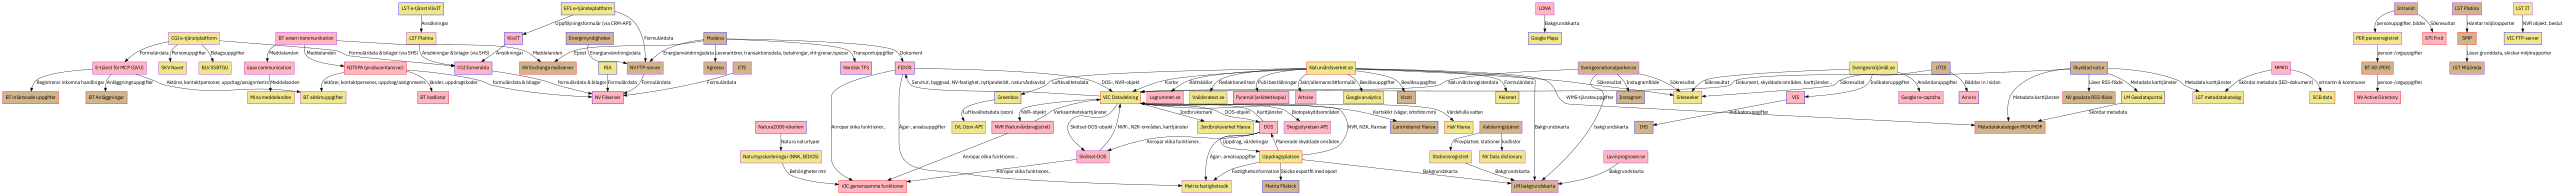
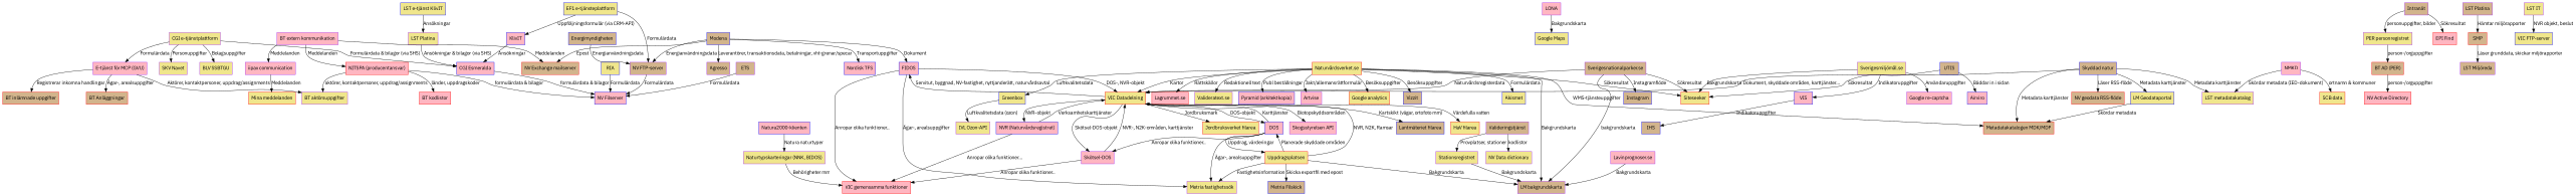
  digraph {
    fontname="IBM Plex Sans"
    rankdir=TB
    node [color=purple fillcolor=khaki fontname="IBM Plex Sans" labelStyle="font: 300 14px 'Helvetica Neue', Helvetica" rx=5 ry=5 shape=box style=filled]
    edge [fontname="IBM Plex Sans" labelStyle="font: 300 14px 'Helvetica Neue', Helvetica"]
    n1 [color=blue label="EF1 e-tjänsteplattform"]
    n2 [fillcolor=tan label="NV FTP-server"]
    n3 [color=blue fillcolor=lightpink label=KlivIT]
    n4 [color=blue fillcolor=lightpink label="NV Filserver"]
    n5 [color=blue fillcolor=lightpink label="CGI Esmeralda"]
    n6 [fillcolor=tan label=ETS]
    n7 [color=blue label="LST e-tjänst KlivIT"]
    n8 [label="LST Platina"]
    n9 [fillcolor=lightpink label=LONA]
    n10 [color=blue label="Google Maps"]
    n11 [color=red fillcolor=lightpink label="NITSPA (producentansvar)"]
    n12 [color=red fillcolor=lightpink label="BT kodlistor"]
    n13 [label="BT aktörsuppgifter"]
    n14 [fillcolor=lightpink label="BT extern kommunikation"]
    n15 [fillcolor=lightpink label="iipax communication"]
    n16 [color=red fillcolor=tan label="NV Exchange mailserver"]
    n17 [label="CGI e-tjänstplattform"]
    n18 [fillcolor=lightpink label="E-tjänst för MCP (GVU)"]
    n19 [label="SKV Navet"]
    n20 [label="BLV SSBTGU"]
    n21 [color=red fillcolor=tan label="BT inlämnade uppgifter"]
    n22 [color=red fillcolor=tan label="BT Anläggningar"]
    n23 [color=red label="Mina meddelanden"]
    n24 [label="PER personregistret"]
    n25 [color=red fillcolor=tan label="BT AD (PER)"]
    n26 [color=red fillcolor=lightpink label="NV Active Directory"]
    n27 [color=blue label=Greenbox]
    n28 [label="IVL Ozon-API"]
    n29 [color=blue fillcolor=tan label=IHS]
    n30 [color=blue fillcolor=lightpink label=VIS]
    n31 [label="Sverigesmiljömål.se"]
    n32 [color=red label=Siteseeker]
    n33 [fillcolor=lightpink label="Google re-captcha"]
    n34 [fillcolor=lightpink label="Lavinprognoser.se"]
    n35 [fillcolor=tan label="LM bakgrundskarta"]
    n36 [color=blue label="LM Geodataportal"]
    n37 [color=red fillcolor=tan label="Metadatakatalogen MDK/MDP"]
    n38 [color=red label="SCB data"]
    n39 [fillcolor=lightpink label=NMKD]
    n40 [label="LST metadatakatalog"]
    n41 [color=blue label=RIA]
    n42 [color=red fillcolor=tan label=SMP]
    n43 [fillcolor=tan label="LST Miljöreda"]
    n44 [fillcolor=tan label="LST Platina"]
    n45 [label=Stationsregistret]
    n46 [color=blue fillcolor=tan label=UTIS]
    n47 [color=blue fillcolor=lightpink label=Airviro]
    n48 [fillcolor=tan label="Valideringstjänst"]
    n49 [label="NV Data dictionary"]
    n50 [color=red fillcolor=lightpink label="EPI Find"]
    n51 [fillcolor=tan label="Intranät"]
    n52 [color=red label="Naturvårdsverket.se"]
    n53 [fillcolor=lightpink label=Artvise]
    n54 [color=red label="VIC Datadelning"]
    n55 [color=red fillcolor=lightpink label="Lagrummet.se"]
    n56 [label="Valideratext.se"]
    n57 [color=blue fillcolor=lightpink label="Pyramid (arkitektkopia)"]
    n58 [color=red label="Google analytics"]
    n59 [color=blue fillcolor=tan label=Vizzit]
    n60 [color=blue label=Akismet]
    n61 [color=blue fillcolor=lightpink label=FIDOS]
    n62 [fillcolor=lightpink label="Skogsstyrelsen API"]
    n63 [color=blue fillcolor=lightpink label=DOS]
    n64 [color=blue fillcolor=lightpink label="NVR (Naturvårdsregistret)"]
    n65 [fillcolor=lightpink label="Skötsel-DOS"]
    n66 [color=blue fillcolor=tan label="Lantmäteriet filarea"]
    n67 [color=red label="HaV filarea"]
    n68 [color=red label="Jordbruksverket filarea"]
    n69 [label="Metria fastighetssök"]
    n70 [color=red fillcolor=lightpink label="VIC gemensamma funktioner"]
    n71 [color=red label=Uppdragsplatsen]
    n72 [fillcolor=tan label="Sverigesnationalparker.se"]
    n73 [color=blue fillcolor=tan label=Instagram]
    n74 [color=blue fillcolor=tan label=Modena]
    n75 [fillcolor=tan label=Agresso]
    n76 [color=blue fillcolor=lightpink label="Nordisk TFS"]
    n77 [color=blue fillcolor=tan label=Energimyndigheten]
    n78 [color=blue label="VIC FTP-server"]
    n79 [label="LST IT"]
    n80 [color=blue fillcolor=tan label="Metria Filskick"]
    n81 [label="Naturtypskarteringar (NNK, BIDOS)"]
    n82 [color=blue fillcolor=lightpink label="Natura2000-klienten"]
    n83 [color=blue fillcolor=tan label="Skyddad natur"]
    n84 [color=red fillcolor=tan label="NV geodata RSS-flöde"]
    n1 -> n2 [label="Formulärdata"]
    n1 -> n3 [label="Uppföljningsformulär (via CRM-API)"]
    n2 -> n4 [label="Formulärdata"]
    n3 -> n5 [label="Ansökningar"]
    n5 -> n4 [label="formulärdata & bilagor"]
    n6 -> n4 [label="Formulärdata"]
    n7 -> n8 [label="Ansökningar"]
    n8 -> n5 [label="Ansökningar & bilagor (via SHS)"]
    n9 -> n10 [label=Bakgrundskarta]
    n11 -> n4 [label="formulärdata & bilagor"]
    n11 -> n12 [label="länder, uppdragskoder"]
    n11 -> n13 [label="aktörer, kontaktpersoner, uppdrag/assignments"]
    n14 -> n11 [label=Meddelanden]
    n14 -> n15 [label=Meddelanden]
    n14 -> n16 [label=Meddelanden]
    n15 -> n23 [label=Meddelanden]
    n17 -> n5 [label="Formulärdata & bilagor (via SHS)"]
    n17 -> n18 [label="Formulärdata"]
    n17 -> n19 [label=Personuppgifter]
    n17 -> n20 [label=Bolagsuppgifter]
    n18 -> n13 [label="Aktörer, kontaktpersoner, uppdrag/assignments"]
    n18 -> n21 [label="Registrerar inkomna handlingar"]
-   n18 -> n22 [label="Anläggningsuppgifter"]
+   n18 -> n22 [label="Ägar-, arealsuppgifter"]
    n24 -> n25 [label="person-/orguppgifter"]
    n25 -> n26 [label="person-/orguppgifter"]
    n27 -> n28 [label="Luftkvalitetsdata (ozon)"]
    n30 -> n29 [label=Indikatoruppgifter]
    n31 -> n30 [label=Indikatoruppgifter]
-   n31 -> n32 [label="Sökresultat"]
+   n31 -> n32 [label=Bakgrundskarta]
    n31 -> n33 [label="Användaruppgifter"]
    n34 -> n35 [label=Bakgrundskarta]
    n36 -> n37 [label="Skördar metadata"]
    n39 -> n38 [label="ortnamn & kommuner"]
    n39 -> n40 [label="Skördar metadata (IED-dokument)"]
    n41 -> n4 [label="Formulärdata"]
    n42 -> n43 [label="Läser grunddata, skickar miljörapporter"]
    n44 -> n42 [label="Hämtar miljörapporter"]
    n45 -> n35 [label=Bakgrundskarta]
    n46 -> n32 [label="Sökresultat"]
    n46 -> n47 [label="Bäddar in i sidan"]
    n48 -> n45 [label="Provplatser, stationer"]
    n48 -> n49 [label=kodlistor]
    n51 -> n24 [label="personuppgifter, bilder"]
    n51 -> n50 [label="Sökresultat"]
    n52 -> n27 [label=Luftkvalitetsdata]
    n52 -> n32 [label="Sökresultat"]
    n52 -> n35 [label=Bakgrundskarta]
    n52 -> n37 [label="WMS-tjänsteuppgifter"]
    n52 -> n53 [label="Jakt/allemansrättformulär"]
    n52 -> n54 [label=Kartor]
    n52 -> n55 [label="Rättskällor"]
    n52 -> n56 [label="Redaktionell text"]
    n52 -> n57 [label="Publ beställningar"]
    n52 -> n58 [label="Besöksuppgifter"]
    n52 -> n59 [label="Besöksuppgifter"]
    n52 -> n60 [label="Formulärdata"]
    n54 -> n61 [label="Servitut, byggnad, NV-fastighet, nyttjanderätt, naturvårdsavtal"]
    n54 -> n62 [label="Biotopskyddsområden"]
    n54 -> n63 [label="DOS-objekt"]
    n54 -> n64 [label="NVR-objekt"]
    n54 -> n65 [label="Skötsel-DOS-objekt"]
    n54 -> n66 [label="Kartskikt (vägar, ortofoto mm)"]
    n54 -> n67 [label="Värdefulla vatten"]
    n54 -> n68 [label=Jordbruksmark]
    n61 -> n54 [label="DOS-, NVR-objekt"]
    n61 -> n69 [label="Ägar-, arealsuppgifter"]
    n61 -> n70 [label="Anropar olika funktioner..."]
    n63 -> n54 [label="Karttjänster"]
    n63 -> n65 [label="Anropar olika funktioner..."]
    n63 -> n69 [label="Ägar-, arealsuppgifter"]
    n63 -> n71 [label="Uppdrag, värderingar"]
    n64 -> n54 [label="Verksamhetskarttjänster"]
    n64 -> n70 [label="Anropar olika funktioner..."]
    n65 -> n54 [label="NVR-, N2K-områden, karttjänster"]
    n65 -> n70 [label="Anropar olika funktioner..."]
    n71 -> n35 [label=Bakgrundskarta]
    n71 -> n54 [label="NVR, N2K, Ramsar"]
    n71 -> n63 [label="Planerade skyddade områden"]
    n71 -> n69 [label=Fastighetsinformation]
    n71 -> n80 [label="Skicka exportfil med epost"]
    n72 -> n32 [label="Sökresultat"]
    n72 -> n35 [label=bakgrundskarta]
    n72 -> n54 [label="Naturvårdsregisterdata"]
    n72 -> n73 [label="Instagramflöde"]
    n74 -> n2 [label="Energianvändningsdata"]
    n74 -> n16 [label=Epost]
    n74 -> n61 [label=Dokument]
    n74 -> n75 [label="Leverantörer, transaktionsdata, betalningar, vht-grenar/specar"]
    n74 -> n76 [label=Transportuppgifter]
    n77 -> n2 [label="Energianvändningsdata"]
    n79 -> n78 [label="NVR objekt, beslut"]
    n81 -> n70 [label="Behörigheter mm"]
    n82 -> n81 [label="Natura naturtyper"]
    n83 -> n36 [label="Metadata karttjänster"]
    n83 -> n37 [label="Metadata karttjänster"]
    n83 -> n40 [label="Metadata karttjänster"]
    n83 -> n54 [label="Dokument, skyddade områden, karttjänster..."]
    n83 -> n84 [label="Läser RSS-flöde"]
  }
